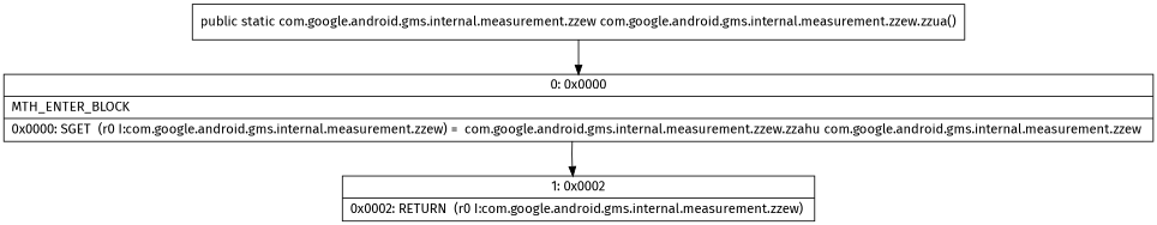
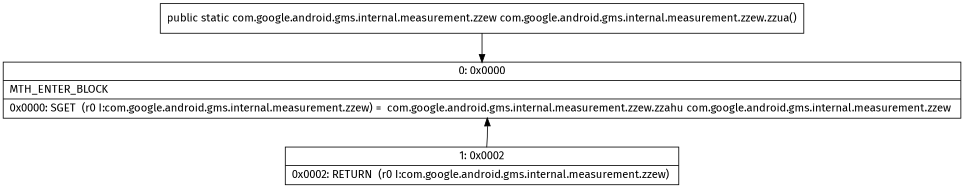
  digraph {
    fontname="Fira Sans"
    node [shape=record fontname="Fira Sans"]
    edge [fontname="Fira Sans"]
    n1 [label="{0\:\ 0x0000|MTH_ENTER_BLOCK\l|0x0000: SGET  (r0 I:com.google.android.gms.internal.measurement.zzew) =  com.google.android.gms.internal.measurement.zzew.zzahu com.google.android.gms.internal.measurement.zzew \l}"]
    n2 [label="{1\:\ 0x0002|0x0002: RETURN  (r0 I:com.google.android.gms.internal.measurement.zzew) \l}"]
    n3 [label="{public static com.google.android.gms.internal.measurement.zzew com.google.android.gms.internal.measurement.zzew.zzua() }"]
-   n1 -> n2
+   n2 -> n1
    n3 -> n1
  }
